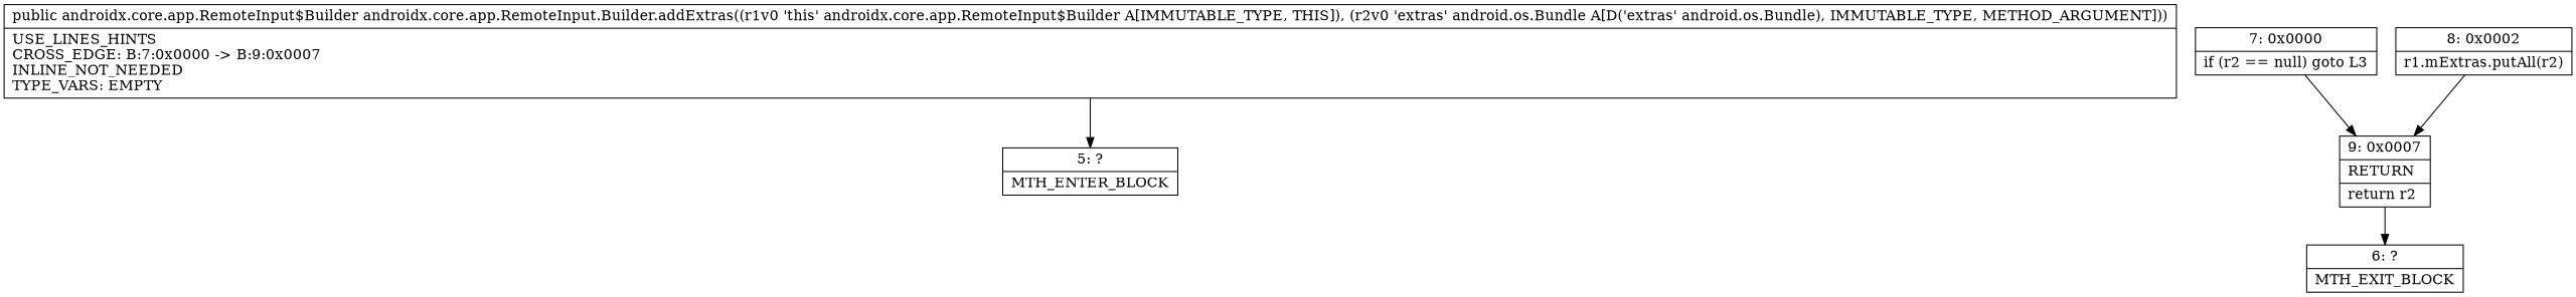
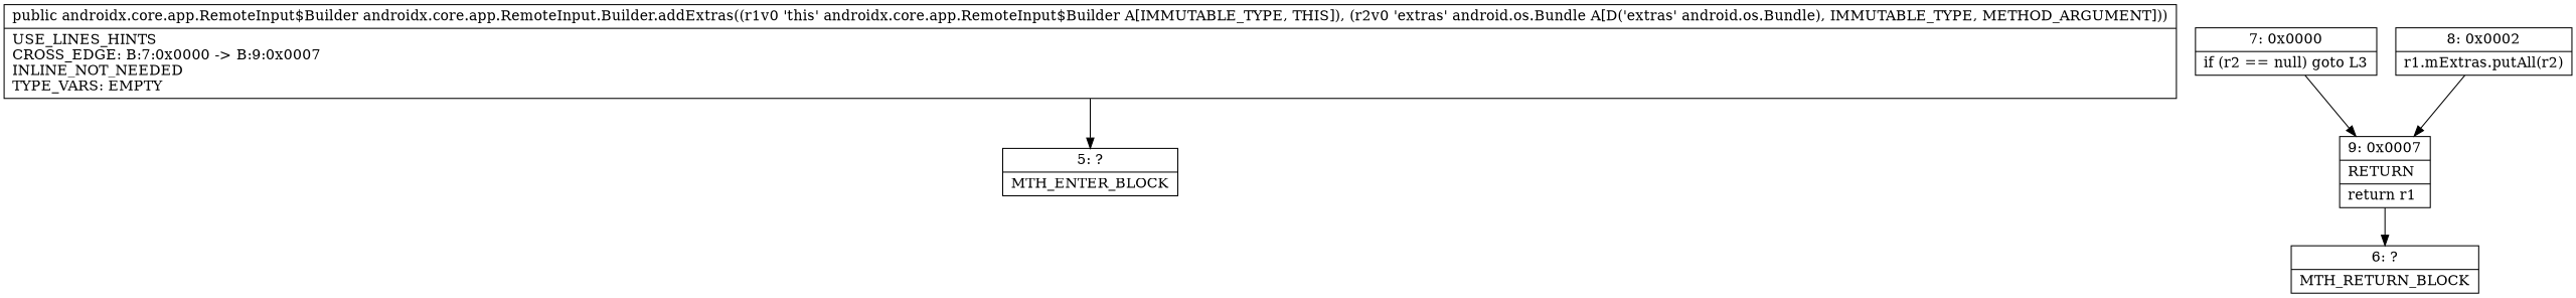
  digraph {
    node [shape=record]
    n1 [label="{5\:\ ?|MTH_ENTER_BLOCK\l}"]
    n2 [label="{7\:\ 0x0000|if (r2 == null) goto L3\l}"]
-   n3 [label="{9\:\ 0x0007|RETURN\l|return r2\l}"]
+   n3 [label="{9\:\ 0x0007|RETURN\l|return r1\l}"]
    n4 [label="{8\:\ 0x0002|r1.mExtras.putAll(r2)\l}"]
-   n5 [label="{6\:\ ?|MTH_EXIT_BLOCK\l}"]
+   n5 [label="{6\:\ ?|MTH_RETURN_BLOCK\l}"]
    n6 [label="{public androidx.core.app.RemoteInput$Builder androidx.core.app.RemoteInput.Builder.addExtras((r1v0 'this' androidx.core.app.RemoteInput$Builder A[IMMUTABLE_TYPE, THIS]), (r2v0 'extras' android.os.Bundle A[D('extras' android.os.Bundle), IMMUTABLE_TYPE, METHOD_ARGUMENT]))  | USE_LINES_HINTS\lCROSS_EDGE: B:7:0x0000 \-\> B:9:0x0007\lINLINE_NOT_NEEDED\lTYPE_VARS: EMPTY\l}"]
    n2 -> n3
    n3 -> n5
    n4 -> n3
    n6 -> n1
  }
